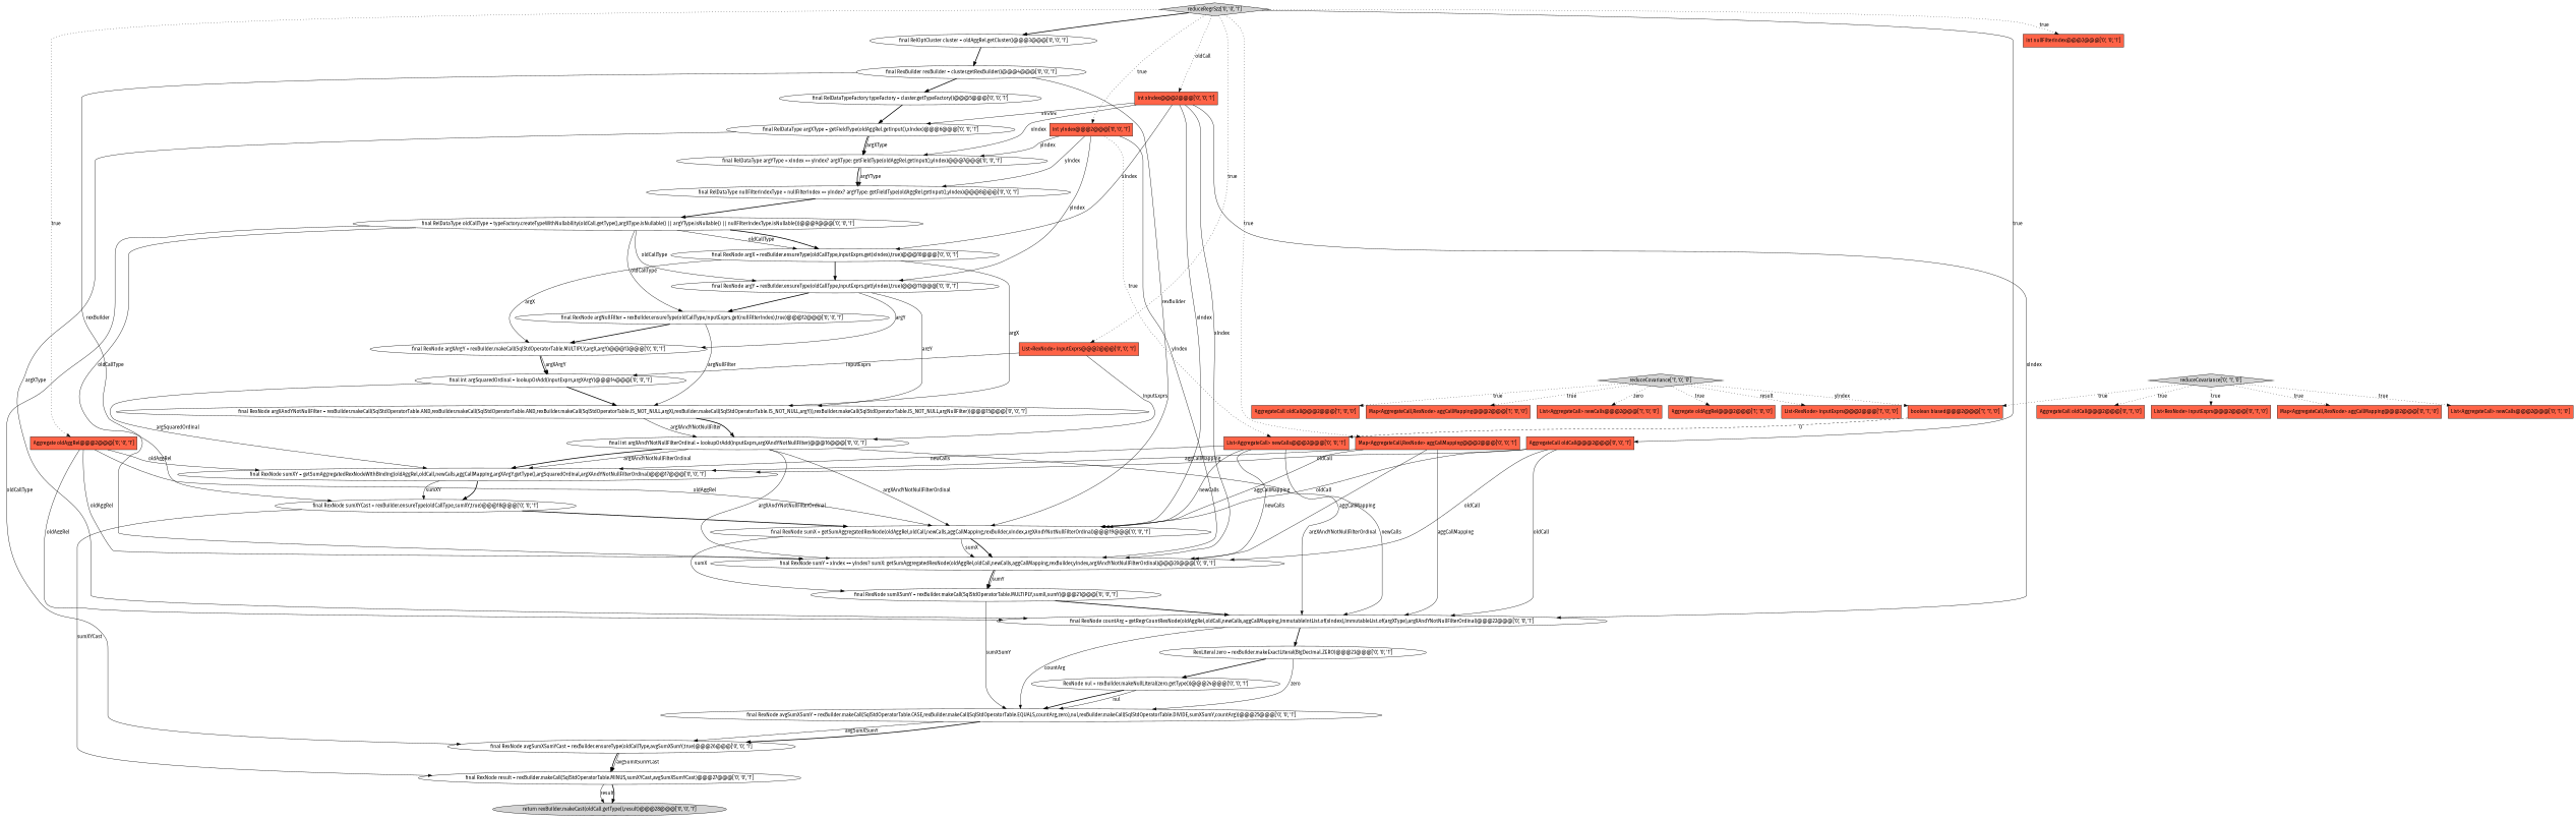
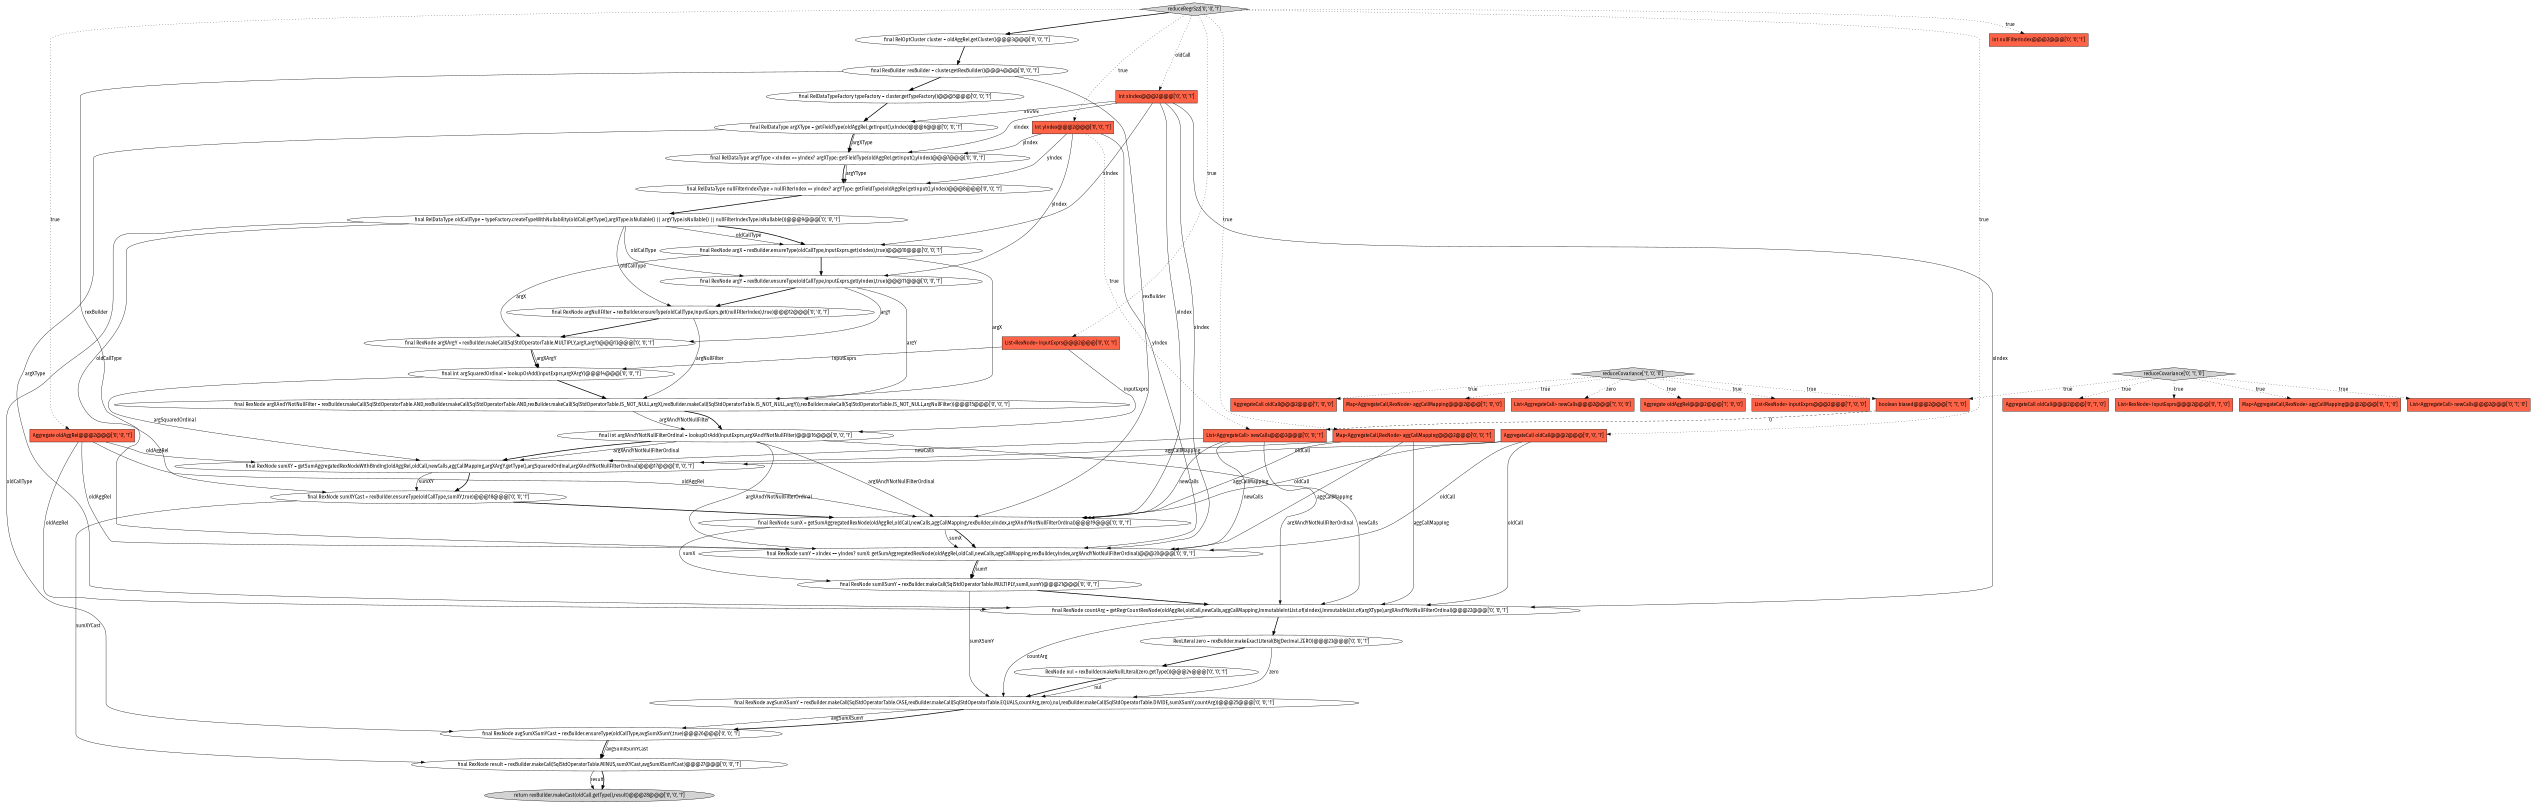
  digraph {
    fontname="Fira Sans"
    node [fillcolor=white fontname="Fira Sans" shape=ellipse style=filled]
    edge [fontname="Fira Sans" style=solid]
    n1 [label="final RexNode argXArgY = rexBuilder.makeCall(SqlStdOperatorTable.MULTIPLY,argX,argY)@@@13@@@['0', '0', '1']"]
    n2 [label="final int argSquaredOrdinal = lookupOrAdd(inputExprs,argXArgY)@@@14@@@['0', '0', '1']"]
    n3 [label="final RexNode argXAndYNotNullFilter = rexBuilder.makeCall(SqlStdOperatorTable.AND,rexBuilder.makeCall(SqlStdOperatorTable.AND,rexBuilder.makeCall(SqlStdOperatorTable.IS_NOT_NULL,argX),rexBuilder.makeCall(SqlStdOperatorTable.IS_NOT_NULL,argY)),rexBuilder.makeCall(SqlStdOperatorTable.IS_NOT_NULL,argNullFilter))@@@15@@@['0', '0', '1']"]
    n4 [label="final RexNode sumXY = getSumAggregatedRexNodeWithBinding(oldAggRel,oldCall,newCalls,aggCallMapping,argXArgY.getType(),argSquaredOrdinal,argXAndYNotNullFilterOrdinal)@@@17@@@['0', '0', '1']"]
    n5 [fillcolor=tomato label="int xIndex@@@2@@@['0', '0', '1']" shape=box]
    n6 [label="final RelDataType argYType = xIndex == yIndex? argXType: getFieldType(oldAggRel.getInput(),yIndex)@@@7@@@['0', '0', '1']"]
    n7 [label="final RexNode countArg = getRegrCountRexNode(oldAggRel,oldCall,newCalls,aggCallMapping,ImmutableIntList.of(xIndex),ImmutableList.of(argXType),argXAndYNotNullFilterOrdinal)@@@22@@@['0', '0', '1']"]
    n8 [label="final RelDataType argXType = getFieldType(oldAggRel.getInput(),xIndex)@@@6@@@['0', '0', '1']"]
    n9 [label="final RexNode argX = rexBuilder.ensureType(oldCallType,inputExprs.get(xIndex),true)@@@10@@@['0', '0', '1']"]
    n10 [label="final RexNode sumY = xIndex == yIndex? sumX: getSumAggregatedRexNode(oldAggRel,oldCall,newCalls,aggCallMapping,rexBuilder,yIndex,argXAndYNotNullFilterOrdinal)@@@20@@@['0', '0', '1']"]
    n11 [label="final RexNode sumX = getSumAggregatedRexNode(oldAggRel,oldCall,newCalls,aggCallMapping,rexBuilder,xIndex,argXAndYNotNullFilterOrdinal)@@@19@@@['0', '0', '1']"]
    n12 [label="final RelDataType nullFilterIndexType = nullFilterIndex == yIndex? argYType: getFieldType(oldAggRel.getInput(),yIndex)@@@8@@@['0', '0', '1']"]
    n13 [label="final RexNode avgSumXSumY = rexBuilder.makeCall(SqlStdOperatorTable.CASE,rexBuilder.makeCall(SqlStdOperatorTable.EQUALS,countArg,zero),nul,rexBuilder.makeCall(SqlStdOperatorTable.DIVIDE,sumXSumY,countArg))@@@25@@@['0', '0', '1']"]
    n14 [label="RexLiteral zero = rexBuilder.makeExactLiteral(BigDecimal.ZERO)@@@23@@@['0', '0', '1']"]
    n15 [label="final RexNode argY = rexBuilder.ensureType(oldCallType,inputExprs.get(yIndex),true)@@@11@@@['0', '0', '1']"]
    n16 [label="final RexNode sumXSumY = rexBuilder.makeCall(SqlStdOperatorTable.MULTIPLY,sumX,sumY)@@@21@@@['0', '0', '1']"]
    n17 [label="final RexNode avgSumXSumYCast = rexBuilder.ensureType(oldCallType,avgSumXSumY,true)@@@26@@@['0', '0', '1']"]
    n18 [label="final RexNode result = rexBuilder.makeCall(SqlStdOperatorTable.MINUS,sumXYCast,avgSumXSumYCast)@@@27@@@['0', '0', '1']"]
    n19 [fillcolor=tomato label="AggregateCall oldCall@@@2@@@['0', '1', '0']" shape=box]
    n20 [label="final RexNode argNullFilter = rexBuilder.ensureType(oldCallType,inputExprs.get(nullFilterIndex),true)@@@12@@@['0', '0', '1']"]
    n21 [label="final int argXAndYNotNullFilterOrdinal = lookupOrAdd(inputExprs,argXAndYNotNullFilter)@@@16@@@['0', '0', '1']"]
    n22 [fillcolor=tomato label="List<RexNode> inputExprs@@@2@@@['0', '1', '0']" shape=box]
    n23 [fillcolor=tomato label="Aggregate oldAggRel@@@2@@@['0', '0', '1']" shape=box]
    n24 [label="final RexNode sumXYCast = rexBuilder.ensureType(oldCallType,sumXY,true)@@@18@@@['0', '0', '1']"]
    n25 [fillcolor=lightgray label="reduceRegrSzz['0', '0', '1']" shape=diamond]
    n26 [fillcolor=tomato label="int yIndex@@@2@@@['0', '0', '1']" shape=box]
    n27 [fillcolor=tomato label="int nullFilterIndex@@@2@@@['0', '0', '1']" shape=box]
    n28 [fillcolor=tomato label="Map<AggregateCall,RexNode> aggCallMapping@@@2@@@['0', '0', '1']" shape=box]
    n29 [fillcolor=tomato label="List<RexNode> inputExprs@@@2@@@['0', '0', '1']" shape=box]
    n30 [fillcolor=tomato label="AggregateCall oldCall@@@2@@@['0', '0', '1']" shape=box]
    n31 [label="final RelOptCluster cluster = oldAggRel.getCluster()@@@3@@@['0', '0', '1']"]
    n32 [fillcolor=tomato label="List<AggregateCall> newCalls@@@2@@@['0', '0', '1']" shape=box]
    n33 [label="final RexBuilder rexBuilder = cluster.getRexBuilder()@@@4@@@['0', '0', '1']"]
    n34 [label="final RelDataType oldCallType = typeFactory.createTypeWithNullability(oldCall.getType(),argXType.isNullable() || argYType.isNullable() || nullFilterIndexType.isNullable())@@@9@@@['0', '0', '1']"]
    n35 [fillcolor=tomato label="Map<AggregateCall,RexNode> aggCallMapping@@@2@@@['1', '0', '0']" shape=box]
    n36 [fillcolor=lightgray label="return rexBuilder.makeCast(oldCall.getType(),result)@@@28@@@['0', '0', '1']"]
    n37 [fillcolor=lightgray label="reduceCovariance['1', '0', '0']" shape=diamond]
    n38 [fillcolor=tomato label="List<AggregateCall> newCalls@@@2@@@['1', '0', '0']" shape=box]
    n39 [fillcolor=tomato label="Aggregate oldAggRel@@@2@@@['1', '0', '0']" shape=box]
    n40 [fillcolor=tomato label="List<RexNode> inputExprs@@@2@@@['1', '0', '0']" shape=box]
    n41 [fillcolor=tomato label="AggregateCall oldCall@@@2@@@['1', '0', '0']" shape=box]
    n42 [fillcolor=tomato label="boolean biased@@@2@@@['1', '1', '0']" shape=box]
    n43 [label="RexNode nul = rexBuilder.makeNullLiteral(zero.getType())@@@24@@@['0', '0', '1']"]
    n44 [label="final RelDataTypeFactory typeFactory = cluster.getTypeFactory()@@@5@@@['0', '0', '1']"]
    n45 [fillcolor=lightgray label="reduceCovariance['0', '1', '0']" shape=diamond]
    n46 [fillcolor=tomato label="Map<AggregateCall,RexNode> aggCallMapping@@@2@@@['0', '1', '0']" shape=box]
    n47 [fillcolor=tomato label="List<AggregateCall> newCalls@@@2@@@['0', '1', '0']" shape=box]
    n1 -> n2 [label=argXArgY]
    n1 -> n2 [style=bold]
    n2 -> n3 [style=bold]
    n2 -> n4 [label=argSquaredOrdinal]
    n3 -> n21 [label=argXAndYNotNullFilter]
    n3 -> n21 [style=bold]
    n4 -> n24 [style=bold]
    n4 -> n24 [label=sumXY]
    n5 -> n6 [label=xIndex]
    n5 -> n7 [label=xIndex]
    n5 -> n8 [label=xIndex]
    n5 -> n9 [label=xIndex]
    n5 -> n10 [label=xIndex]
    n5 -> n11 [label=xIndex]
    n6 -> n12 [style=bold]
    n6 -> n12 [label=argYType]
    n7 -> n13 [label=countArg]
    n7 -> n14 [style=bold]
    n8 -> n6 [label=argXType]
    n8 -> n6 [style=bold]
    n8 -> n7 [label=argXType]
    n9 -> n1 [label=argX]
    n9 -> n3 [label=argX]
    n9 -> n15 [style=bold]
    n10 -> n16 [style=bold]
    n10 -> n16 [label=sumY]
    n11 -> n10 [style=bold]
    n11 -> n10 [label=sumX]
    n11 -> n16 [label=sumX]
    n12 -> n34 [style=bold]
    n13 -> n17 [label=avgSumXSumY]
    n13 -> n17 [style=bold]
    n14 -> n13 [label=zero]
    n14 -> n43 [style=bold]
    n15 -> n1 [label=argY]
    n15 -> n3 [label=argY]
    n15 -> n20 [style=bold]
    n16 -> n7 [style=bold]
    n16 -> n13 [label=sumXSumY]
    n17 -> n18 [label=avgSumXSumYCast]
    n17 -> n18 [style=bold]
    n18 -> n36 [label=result]
    n18 -> n36 [style=bold]
    n20 -> n1 [style=bold]
    n20 -> n3 [label=argNullFilter]
    n21 -> n4 [label=argXAndYNotNullFilterOrdinal]
    n21 -> n4 [style=bold]
    n21 -> n7 [label=argXAndYNotNullFilterOrdinal]
    n21 -> n10 [label=argXAndYNotNullFilterOrdinal]
    n21 -> n11 [label=argXAndYNotNullFilterOrdinal]
    n23 -> n4 [label=oldAggRel]
    n23 -> n7 [label=oldAggRel]
    n23 -> n10 [label=oldAggRel]
    n23 -> n11 [label=oldAggRel]
    n24 -> n11 [style=bold]
    n24 -> n18 [label=sumXYCast]
    n25 -> n5 [label=oldCall style=dotted]
    n25 -> n23 [label=true style=dotted]
    n25 -> n26 [label=true style=dotted]
    n25 -> n27 [label=true style=dotted]
    n25 -> n28 [label=true style=dotted]
    n25 -> n29 [label=true style=dotted]
-   n25 -> n30 [label=true]
+   n25 -> n30 [label=true style=dotted]
    n25 -> n31 [style=bold]
    n26 -> n6 [label=yIndex]
    n26 -> n10 [label=yIndex]
    n26 -> n12 [label=yIndex]
    n26 -> n15 [label=yIndex]
    n26 -> n32 [label=true style=dotted]
    n28 -> n4 [label=aggCallMapping]
    n28 -> n7 [label=aggCallMapping]
    n28 -> n10 [label=aggCallMapping]
    n28 -> n11 [label=aggCallMapping]
    n29 -> n2 [label=inputExprs]
    n29 -> n21 [label=inputExprs]
    n30 -> n4 [label=oldCall]
    n30 -> n7 [label=oldCall]
    n30 -> n10 [label=oldCall]
    n30 -> n11 [label=oldCall]
    n31 -> n33 [style=bold]
    n32 -> n4 [label=newCalls]
    n32 -> n7 [label=newCalls]
    n32 -> n10 [label=newCalls]
    n32 -> n11 [label=newCalls]
    n33 -> n10 [label=rexBuilder]
    n33 -> n11 [label=rexBuilder]
    n33 -> n44 [style=bold]
    n34 -> n9 [label=oldCallType]
    n34 -> n9 [style=bold]
    n34 -> n15 [label=oldCallType]
    n34 -> n17 [label=oldCallType]
    n34 -> n20 [label=oldCallType]
    n34 -> n24 [label=oldCallType]
    n37 -> n35 [label=true style=dotted]
    n37 -> n38 [label=zero style=dotted]
    n37 -> n39 [label=true style=dotted]
-   n37 -> n40 [label=result style=dotted]
+   n37 -> n40 [label=true style=dotted]
    n37 -> n41 [label=true style=dotted]
-   n37 -> n42 [label=yIndex style=dotted]
+   n37 -> n42 [label=true style=dotted]
    n42 -> n32 [label=0 style=dashed]
    n43 -> n13 [label=nul]
    n43 -> n13 [style=bold]
    n44 -> n8 [style=bold]
    n45 -> n19 [label=true style=dotted]
    n45 -> n22 [label=true style=dotted]
    n45 -> n42 [label=true style=dotted]
    n45 -> n46 [label=true style=dotted]
    n45 -> n47 [label=true style=dotted]
  }
